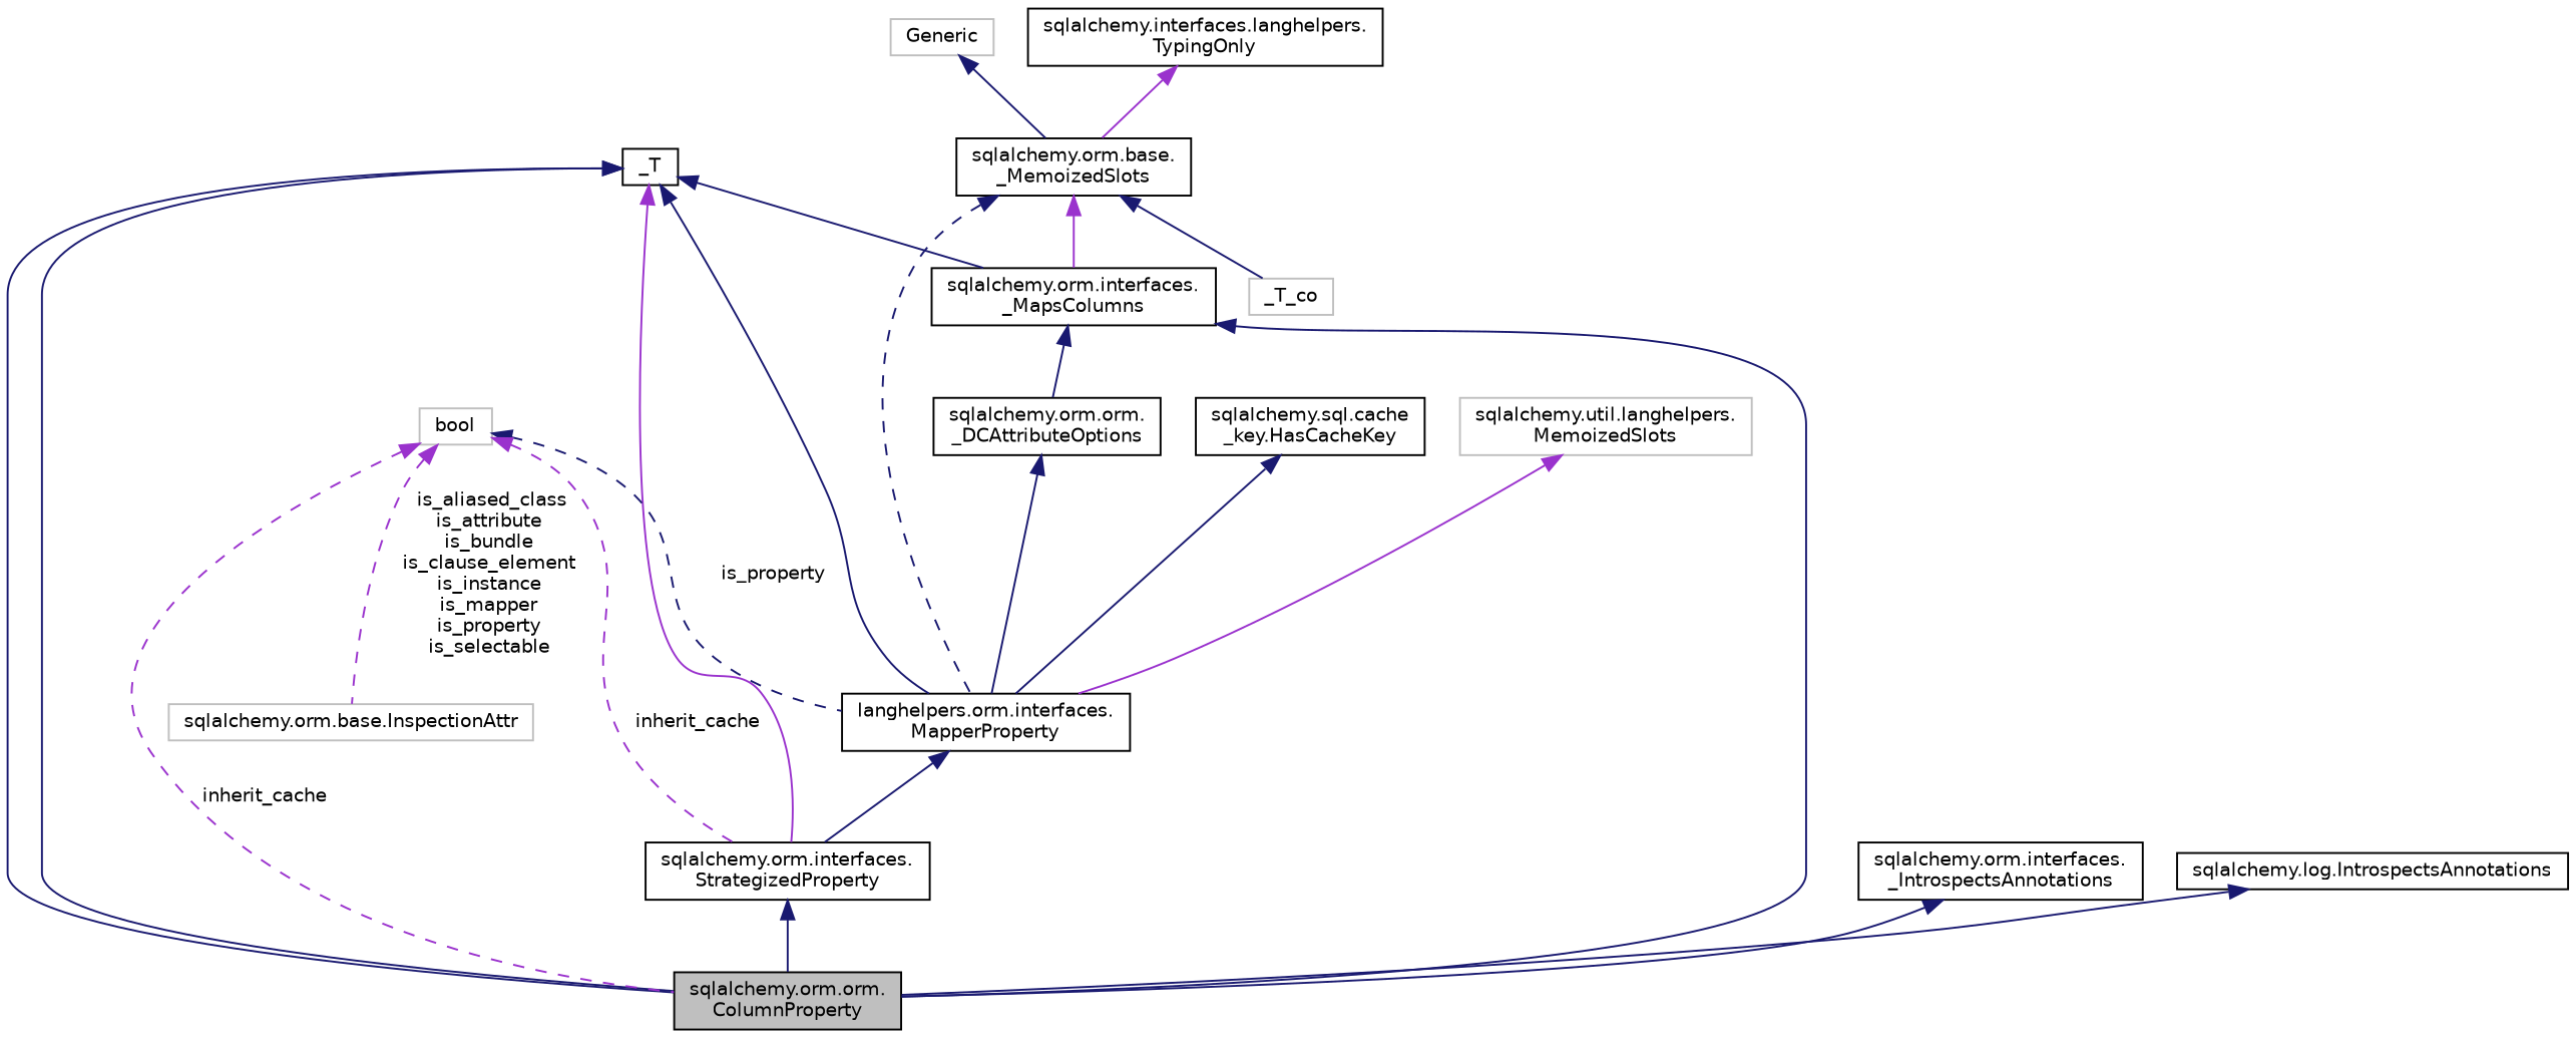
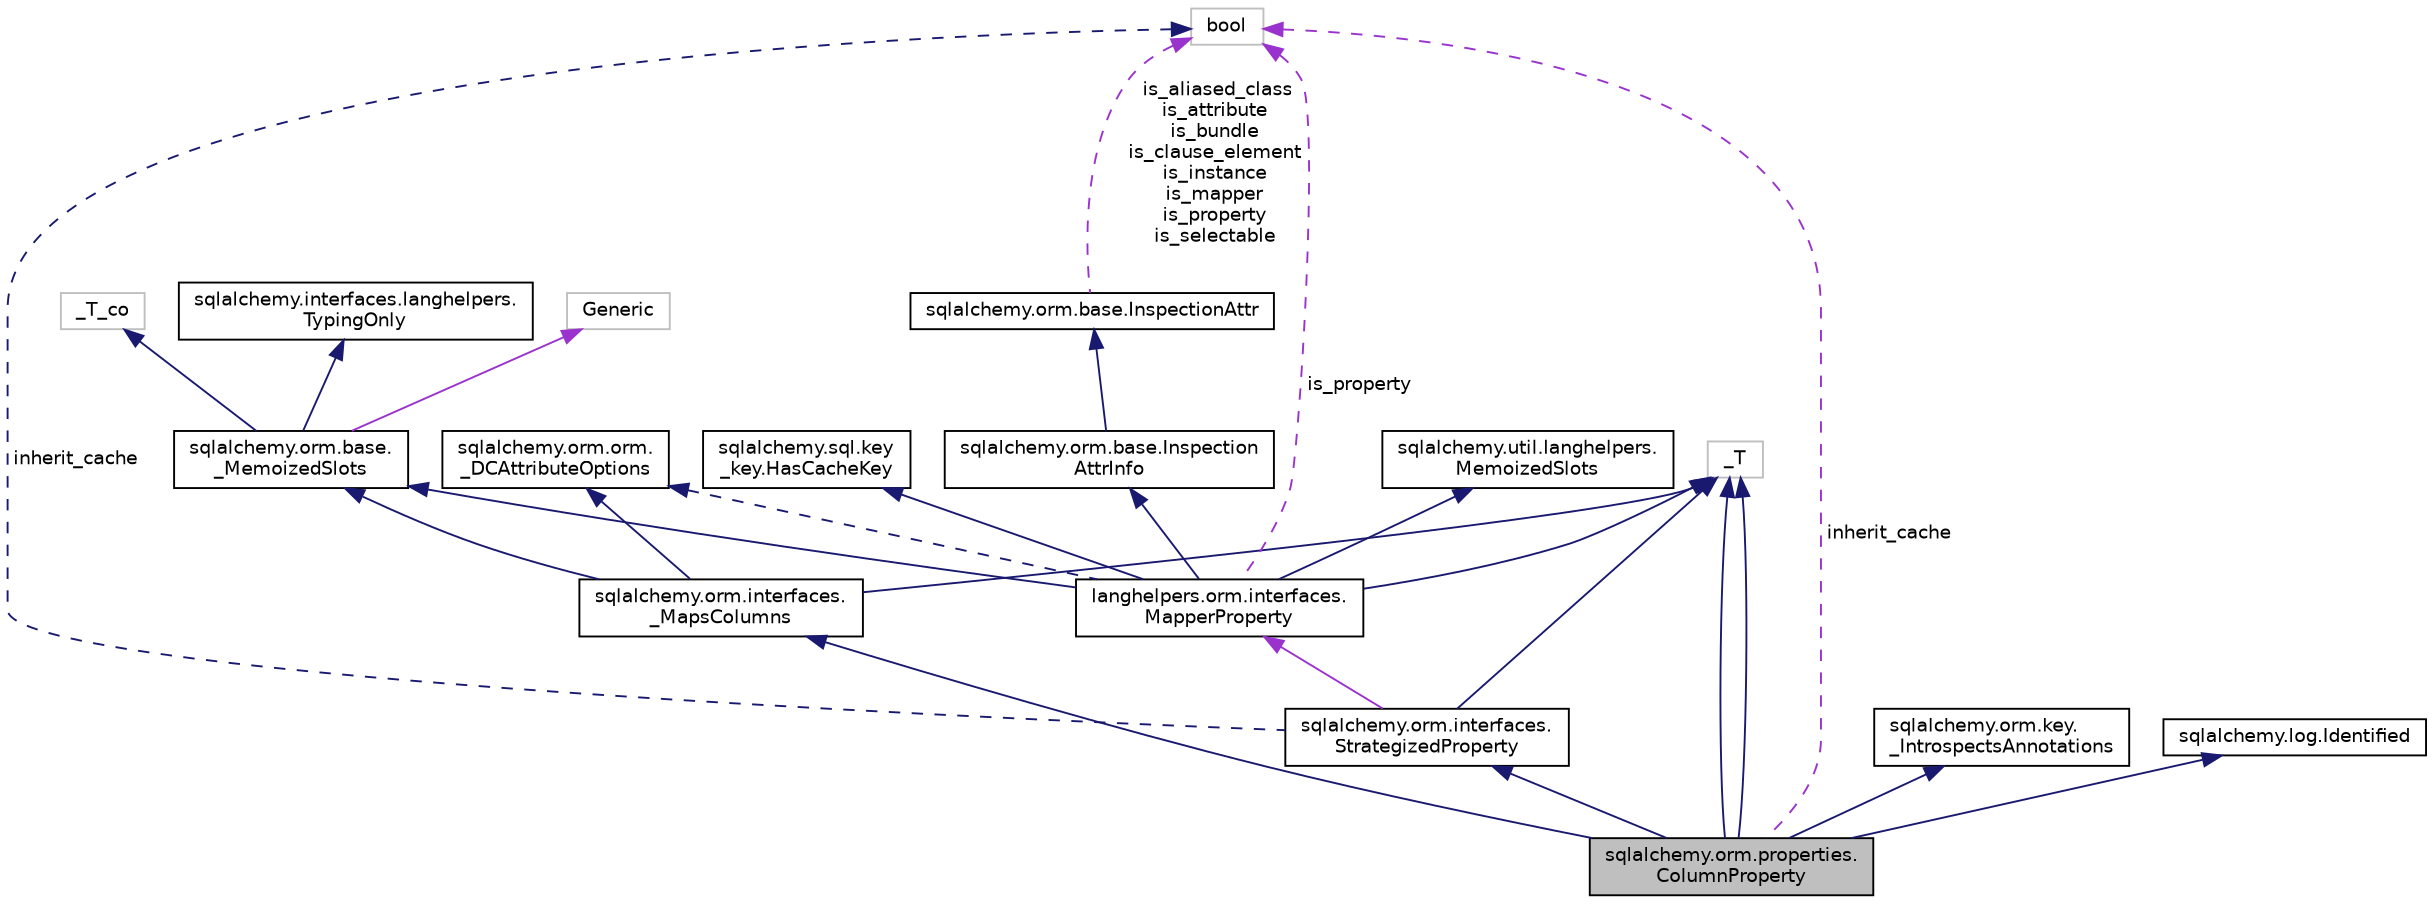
  digraph {
    rankdir=TB
    node [color=black fillcolor=white fontname=Helvetica fontsize=10 shape=record style=filled]
    edge [color=midnightblue dir=back fontname=Helvetica fontsize=10 labelfontname=Helvetica labelfontsize=10 style=solid]
-   n1 [fillcolor=grey75 fontcolor=black height=0.2 label="sqlalchemy.orm.orm.\lColumnProperty" width=0.4]
+   n1 [fillcolor=grey75 fontcolor=black height=0.2 label="sqlalchemy.orm.properties.\lColumnProperty" width=0.4]
    n2 [height=0.2 label="sqlalchemy.orm.interfaces.\l_MapsColumns" width=0.4]
    n3 [height=0.2 label="sqlalchemy.orm.orm.\l_DCAttributeOptions" width=0.4]
    n4 [height=0.2 label="langhelpers.orm.interfaces.\lMapperProperty" width=0.4]
    n5 [height=0.2 label="sqlalchemy.orm.interfaces.\lStrategizedProperty" width=0.4]
    n6 [height=0.2 label="sqlalchemy.orm.base.\l_MemoizedSlots" width=0.4]
    n7 [color=grey75 height=0.2 label=Generic width=0.4]
    n8 [color=grey75 height=0.2 label=_T_co width=0.4]
    n9 [height=0.2 label="sqlalchemy.interfaces.langhelpers.\lTypingOnly" width=0.4]
-   n10 [height=0.2 label=_T width=0.4]
-   n11 [height=0.2 label="sqlalchemy.sql.cache\l_key.HasCacheKey" width=0.4]
-   n13 [color=grey75 height=0.2 label="sqlalchemy.orm.base.InspectionAttr" width=0.4]
+   n10 [color=grey75 height=0.2 label=_T width=0.4]
+   n11 [height=0.2 label="sqlalchemy.sql.key\l_key.HasCacheKey" width=0.4]
+   n12 [height=0.2 label="sqlalchemy.orm.base.Inspection\lAttrInfo" width=0.4]
+   n13 [height=0.2 label="sqlalchemy.orm.base.InspectionAttr" width=0.4]
    n14 [color=grey75 height=0.2 label=bool width=0.4]
-   n15 [color=grey75 height=0.2 label="sqlalchemy.util.langhelpers.\lMemoizedSlots" width=0.4]
-   n16 [height=0.2 label="sqlalchemy.orm.interfaces.\l_IntrospectsAnnotations" width=0.4]
-   n17 [height=0.2 label="sqlalchemy.log.IntrospectsAnnotations" width=0.4]
+   n15 [height=0.2 label="sqlalchemy.util.langhelpers.\lMemoizedSlots" width=0.4]
+   n16 [height=0.2 label="sqlalchemy.orm.key.\l_IntrospectsAnnotations" width=0.4]
+   n17 [height=0.2 label="sqlalchemy.log.Identified" width=0.4]
    n2 -> n1
-   n2 -> n3
-   n3 -> n4
-   n4 -> n5
+   n3 -> n2
+   n3 -> n4 [style=dashed]
+   n4 -> n5 [color=darkorchid3]
    n5 -> n1
-   n6 -> n2 [color=darkorchid3]
-   n6 -> n4 [style=dashed]
-   n7 -> n6
-   n6 -> n8
-   n9 -> n6 [color=darkorchid3]
+   n6 -> n2
+   n6 -> n4
+   n7 -> n6 [color=darkorchid3]
+   n8 -> n6
+   n9 -> n6
    n10 -> n1
    n10 -> n1
    n10 -> n2
    n10 -> n4
-   n10 -> n5 [color=darkorchid3]
+   n10 -> n5
    n11 -> n4
+   n12 -> n4
+   n13 -> n12
    n14 -> n1 [color=darkorchid3 label=" inherit_cache" style=dashed]
-   n14 -> n4 [label=" is_property" style=dashed]
-   n14 -> n5 [color=darkorchid3 label=" inherit_cache" style=dashed]
+   n14 -> n4 [color=darkorchid3 label=" is_property" style=dashed]
+   n14 -> n5 [label=" inherit_cache" style=dashed]
    n14 -> n13 [color=darkorchid3 label=" is_aliased_class\nis_attribute\nis_bundle\nis_clause_element\nis_instance\nis_mapper\nis_property\nis_selectable" style=dashed]
-   n15 -> n4 [color=darkorchid3]
+   n15 -> n4
    n16 -> n1
    n17 -> n1
  }
